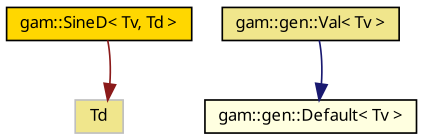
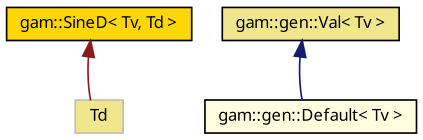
  digraph {
    node [color=black fillcolor=khaki fontname="FreeSans.ttf" fontsize=10 shape=record style=filled]
    edge [dir=back fontname="FreeSans.ttf" fontsize=10 labelfontname="FreeSans.ttf" labelfontsize=10 style=solid]
    n1 [fillcolor=gold fontcolor=black height=0.2 label="gam::SineD\< Tv, Td \>" width=0.4]
    n2 [height=0.2 label="gam::gen::Val\< Tv \>" width=0.4]
    n3 [fillcolor=lightyellow height=0.2 label="gam::gen::Default\< Tv \>" width=0.4]
    n4 [color=grey75 height=0.2 label=Td width=0.4]
-   n3 -> n2 [color=midnightblue]
-   n4 -> n1 [color=firebrick4]
+   n2 -> n3 [color=midnightblue]
+   n1 -> n4 [color=firebrick4]
  }
